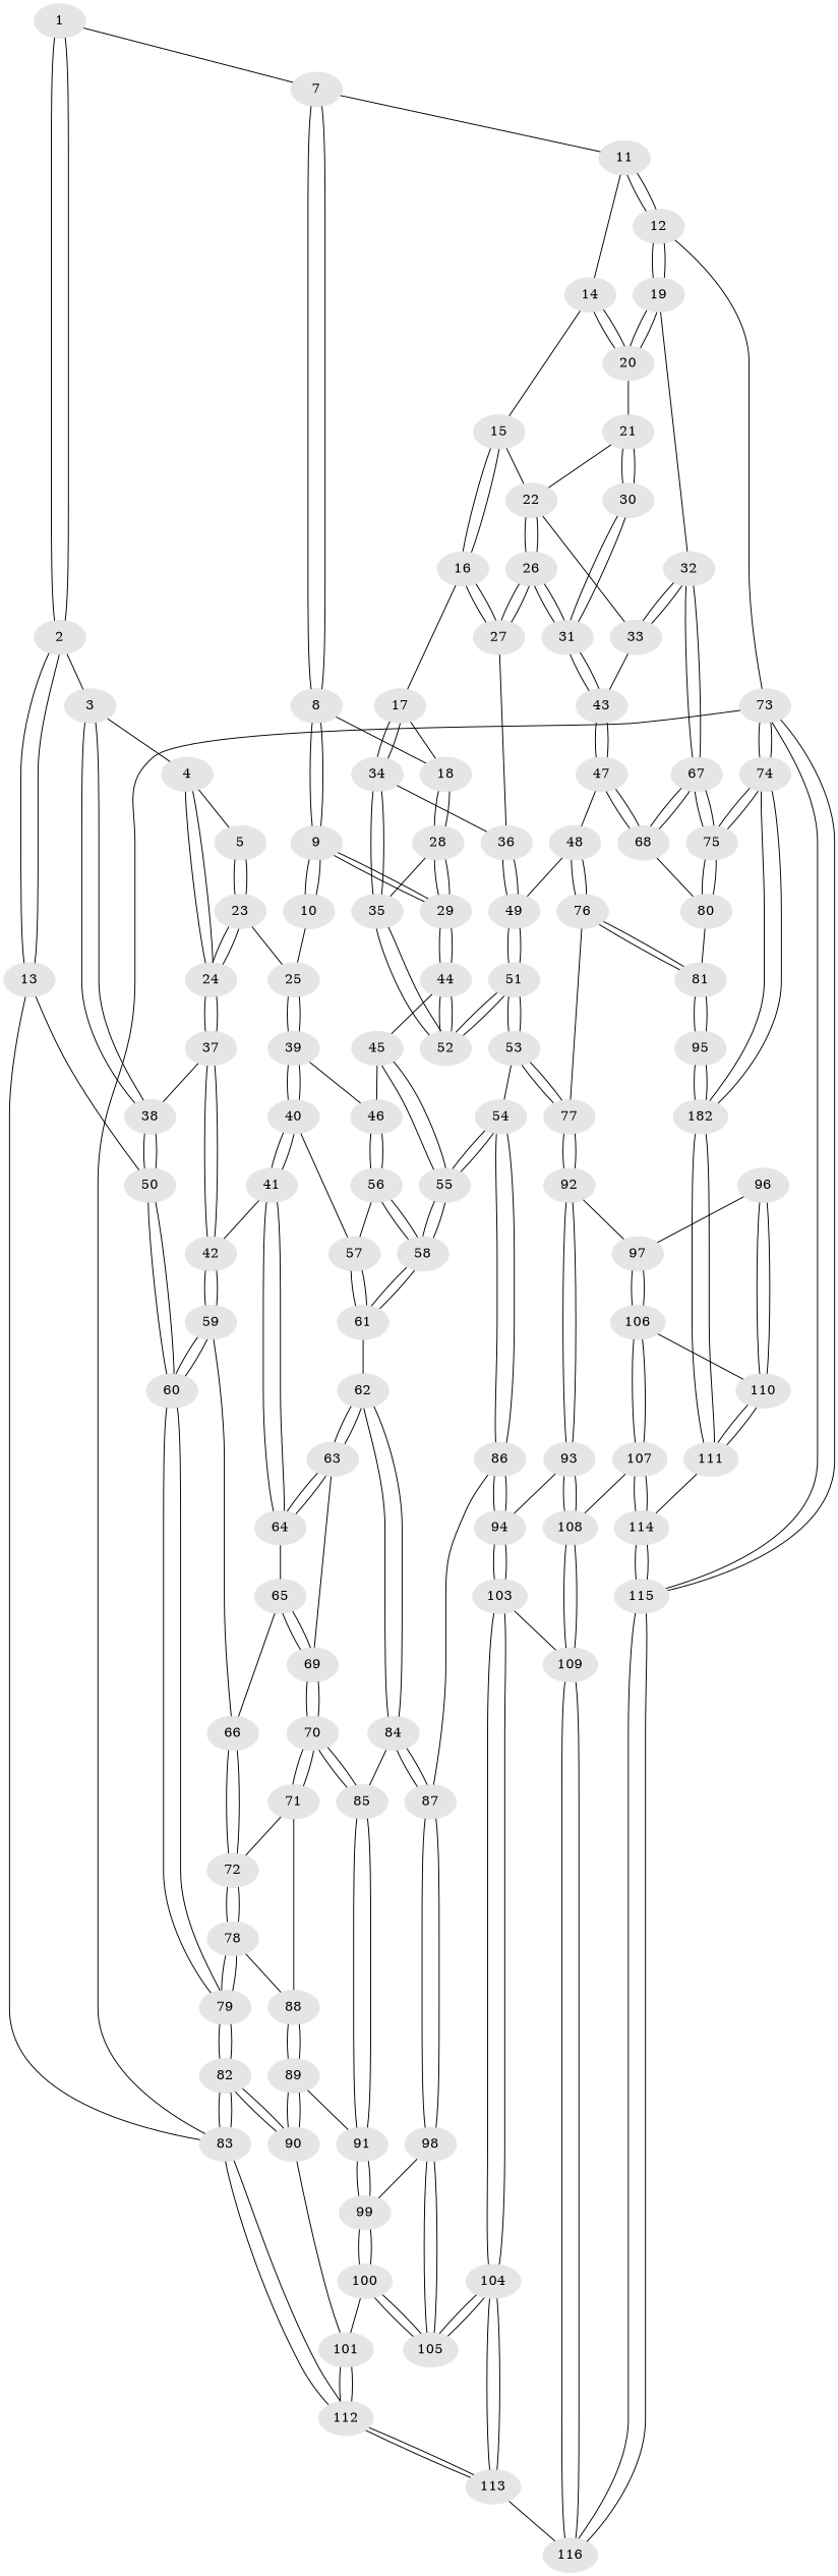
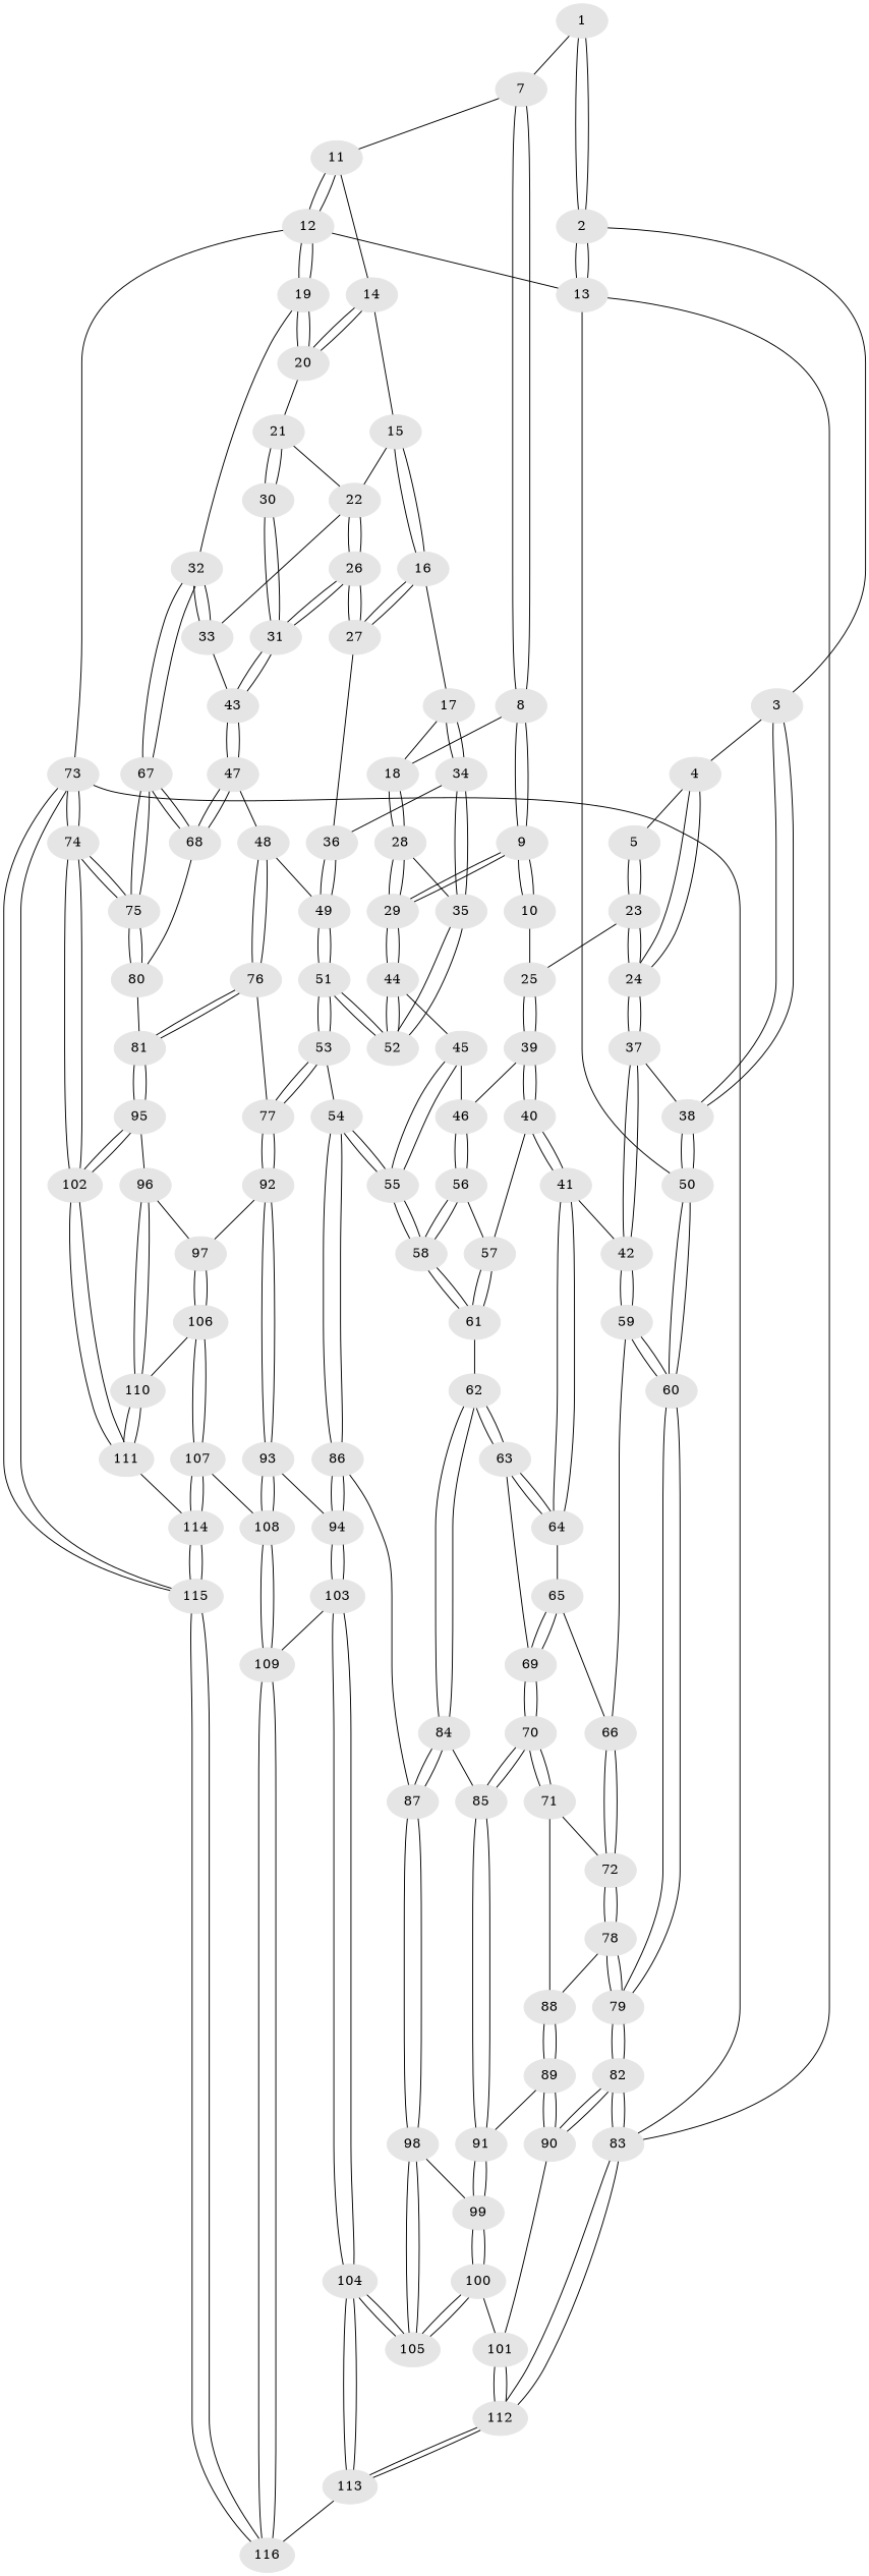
  graph {
    node [color=gray90 style=filled]
    1
    2
    7
    3
    13
    8
    11
    4
    38
    50
    83
    5
    24
    23
    37
    25
    10
    9
    18
    12
    14
    29
    28
    44
    39
    19
    73
    15
    20
    32
    74
    115
    60
    112
    16
    22
    21
    17
    27
    26
    33
    34
    36
    35
    67
    30
    31
    42
    40
    46
    43
    49
    52
    45
    47
    68
    75
    51
    59
    41
    57
    56
    64
    61
    65
    66
    48
    55
    58
    76
    80
    77
    81
    53
    79
    54
    86
    92
    87
    94
    62
    72
    82
    63
    84
    69
    85
    70
    78
    71
    88
    91
    89
-   102 [label=182]
+   102
    116
    111
    95
    93
    97
    90
    96
    101
    113
    98
    99
    103
    105
    100
    108
    106
    109
    104
    110
    107
    114
    1 -- 2
    1 -- 2
    1 -- 7
    2 -- 3
    2 -- 13
    2 -- 13
    7 -- 8
    7 -- 8
    7 -- 11
    3 -- 4
    3 -- 38
    3 -- 38
    13 -- 50
    13 -- 83
    8 -- 9
    8 -- 9
    8 -- 18
    11 -- 12
    11 -- 12
    11 -- 14
    4 -- 5
    4 -- 24
    4 -- 24
    38 -- 50
    38 -- 50
    50 -- 60
    50 -- 60
    83 -- 112
    83 -- 112
    5 -- 23
    5 -- 23
    24 -- 37
    24 -- 37
    23 -- 24
    23 -- 24
    23 -- 25
    37 -- 38
    37 -- 42
    37 -- 42
    25 -- 39
    25 -- 39
    10 -- 25
    9 -- 10
    9 -- 10
    9 -- 29
    9 -- 29
    18 -- 28
    18 -- 28
+   12 -- 13
    12 -- 19
    12 -- 19
    12 -- 73
    14 -- 15
    14 -- 20
    14 -- 20
    29 -- 44
    29 -- 44
    28 -- 29
    28 -- 29
    28 -- 35
    44 -- 52
    44 -- 52
    44 -- 45
    39 -- 40
    39 -- 40
    39 -- 46
    19 -- 20
    19 -- 20
    19 -- 32
    73 -- 83
    73 -- 74
    73 -- 74
    73 -- 115
    73 -- 115
    15 -- 16
    15 -- 16
    15 -- 22
    20 -- 21
    32 -- 33
    32 -- 33
    32 -- 67
    32 -- 67
    74 -- 75
    74 -- 75
    74 -- 102
    74 -- 102
    115 -- 116
    115 -- 116
    60 -- 79
    60 -- 79
    112 -- 113
    112 -- 113
    16 -- 17
    16 -- 27
    16 -- 27
    22 -- 26
    22 -- 26
    22 -- 33
    21 -- 22
    21 -- 30
    21 -- 30
    17 -- 18
    17 -- 34
    17 -- 34
    27 -- 36
    26 -- 27
    26 -- 27
    26 -- 31
    26 -- 31
    33 -- 43
    34 -- 36
    34 -- 35
    34 -- 35
    36 -- 49
    36 -- 49
    35 -- 52
    35 -- 52
    67 -- 68
    67 -- 68
    67 -- 75
    67 -- 75
    30 -- 31
    30 -- 31
    31 -- 43
    31 -- 43
    42 -- 59
    42 -- 59
    40 -- 41
    40 -- 41
    40 -- 57
    46 -- 56
    46 -- 56
    43 -- 47
    43 -- 47
    49 -- 51
    49 -- 51
    45 -- 46
    45 -- 55
    45 -- 55
    47 -- 68
    47 -- 68
    47 -- 48
    68 -- 80
    75 -- 80
    75 -- 80
    51 -- 52
    51 -- 52
    51 -- 53
    51 -- 53
    59 -- 60
    59 -- 60
    59 -- 66
    41 -- 42
    41 -- 64
    41 -- 64
    57 -- 61
    57 -- 61
    56 -- 57
    56 -- 58
    56 -- 58
    64 -- 65
    61 -- 62
    65 -- 66
    65 -- 69
    65 -- 69
    66 -- 72
    66 -- 72
    48 -- 49
    48 -- 76
    48 -- 76
    55 -- 58
    55 -- 58
    58 -- 61
    58 -- 61
    76 -- 77
    76 -- 81
    76 -- 81
    80 -- 81
    77 -- 92
    77 -- 92
    81 -- 95
    81 -- 95
    53 -- 77
    53 -- 77
    53 -- 54
    79 -- 82
    79 -- 82
    54 -- 55
    54 -- 55
    54 -- 86
    54 -- 86
    86 -- 87
    86 -- 94
    86 -- 94
    92 -- 93
    92 -- 93
    92 -- 97
    87 -- 98
    87 -- 98
    94 -- 103
    94 -- 103
    62 -- 63
    62 -- 63
    62 -- 84
    62 -- 84
    72 -- 78
    72 -- 78
    82 -- 83
    82 -- 83
    82 -- 90
    82 -- 90
    63 -- 64
    63 -- 64
    63 -- 69
    84 -- 87
    84 -- 87
    84 -- 85
    69 -- 70
    69 -- 70
    85 -- 91
    85 -- 91
    70 -- 85
    70 -- 85
    70 -- 71
    70 -- 71
    78 -- 79
    78 -- 79
    78 -- 88
    71 -- 72
    71 -- 88
    88 -- 89
    88 -- 89
    91 -- 99
    91 -- 99
    89 -- 91
    89 -- 90
    89 -- 90
    102 -- 111
    102 -- 111
    111 -- 114
    95 -- 102
    95 -- 102
+   95 -- 96
    93 -- 94
    93 -- 108
    93 -- 108
    97 -- 106
    97 -- 106
    90 -- 101
    96 -- 97
    96 -- 110
    96 -- 110
    101 -- 112
    101 -- 112
    113 -- 116
    98 -- 99
    98 -- 105
    98 -- 105
    99 -- 100
    99 -- 100
    103 -- 109
    103 -- 104
    103 -- 104
    100 -- 101
    100 -- 105
    100 -- 105
    108 -- 109
    108 -- 109
    106 -- 110
    106 -- 107
    106 -- 107
    109 -- 116
    109 -- 116
    104 -- 113
    104 -- 113
    104 -- 105
    104 -- 105
    110 -- 111
    110 -- 111
    107 -- 108
    107 -- 114
    107 -- 114
    114 -- 115
    114 -- 115
  }
